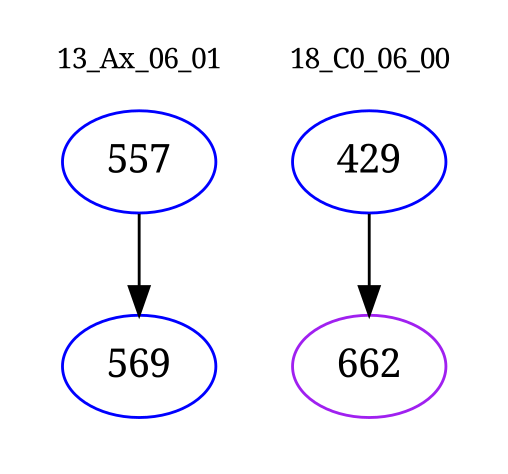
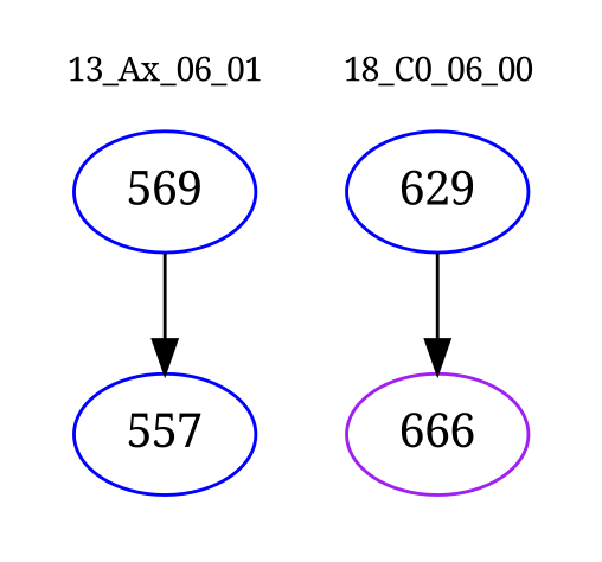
  digraph {
    fontname="Noto Serif"
    node [color=blue fontname="Noto Serif"]
    edge [color=black fontname="Noto Serif"]
    n1 [label=569]
    n2 [label=557]
-   n3 [label=429]
-   n4 [color=purple label=662]
+   n3 [label=629]
+   n4 [color=purple label=666]
    subgraph cluster_1 {
      color=white
      fontsize=10
      label="13_Ax_06_01"
      n1
      n2
    }
    subgraph cluster_2 {
      color=white
      fontsize=10
      label="18_C0_06_00"
      n3
      n4
    }
-   n2 -> n1
+   n1 -> n2
    n3 -> n4
  }
